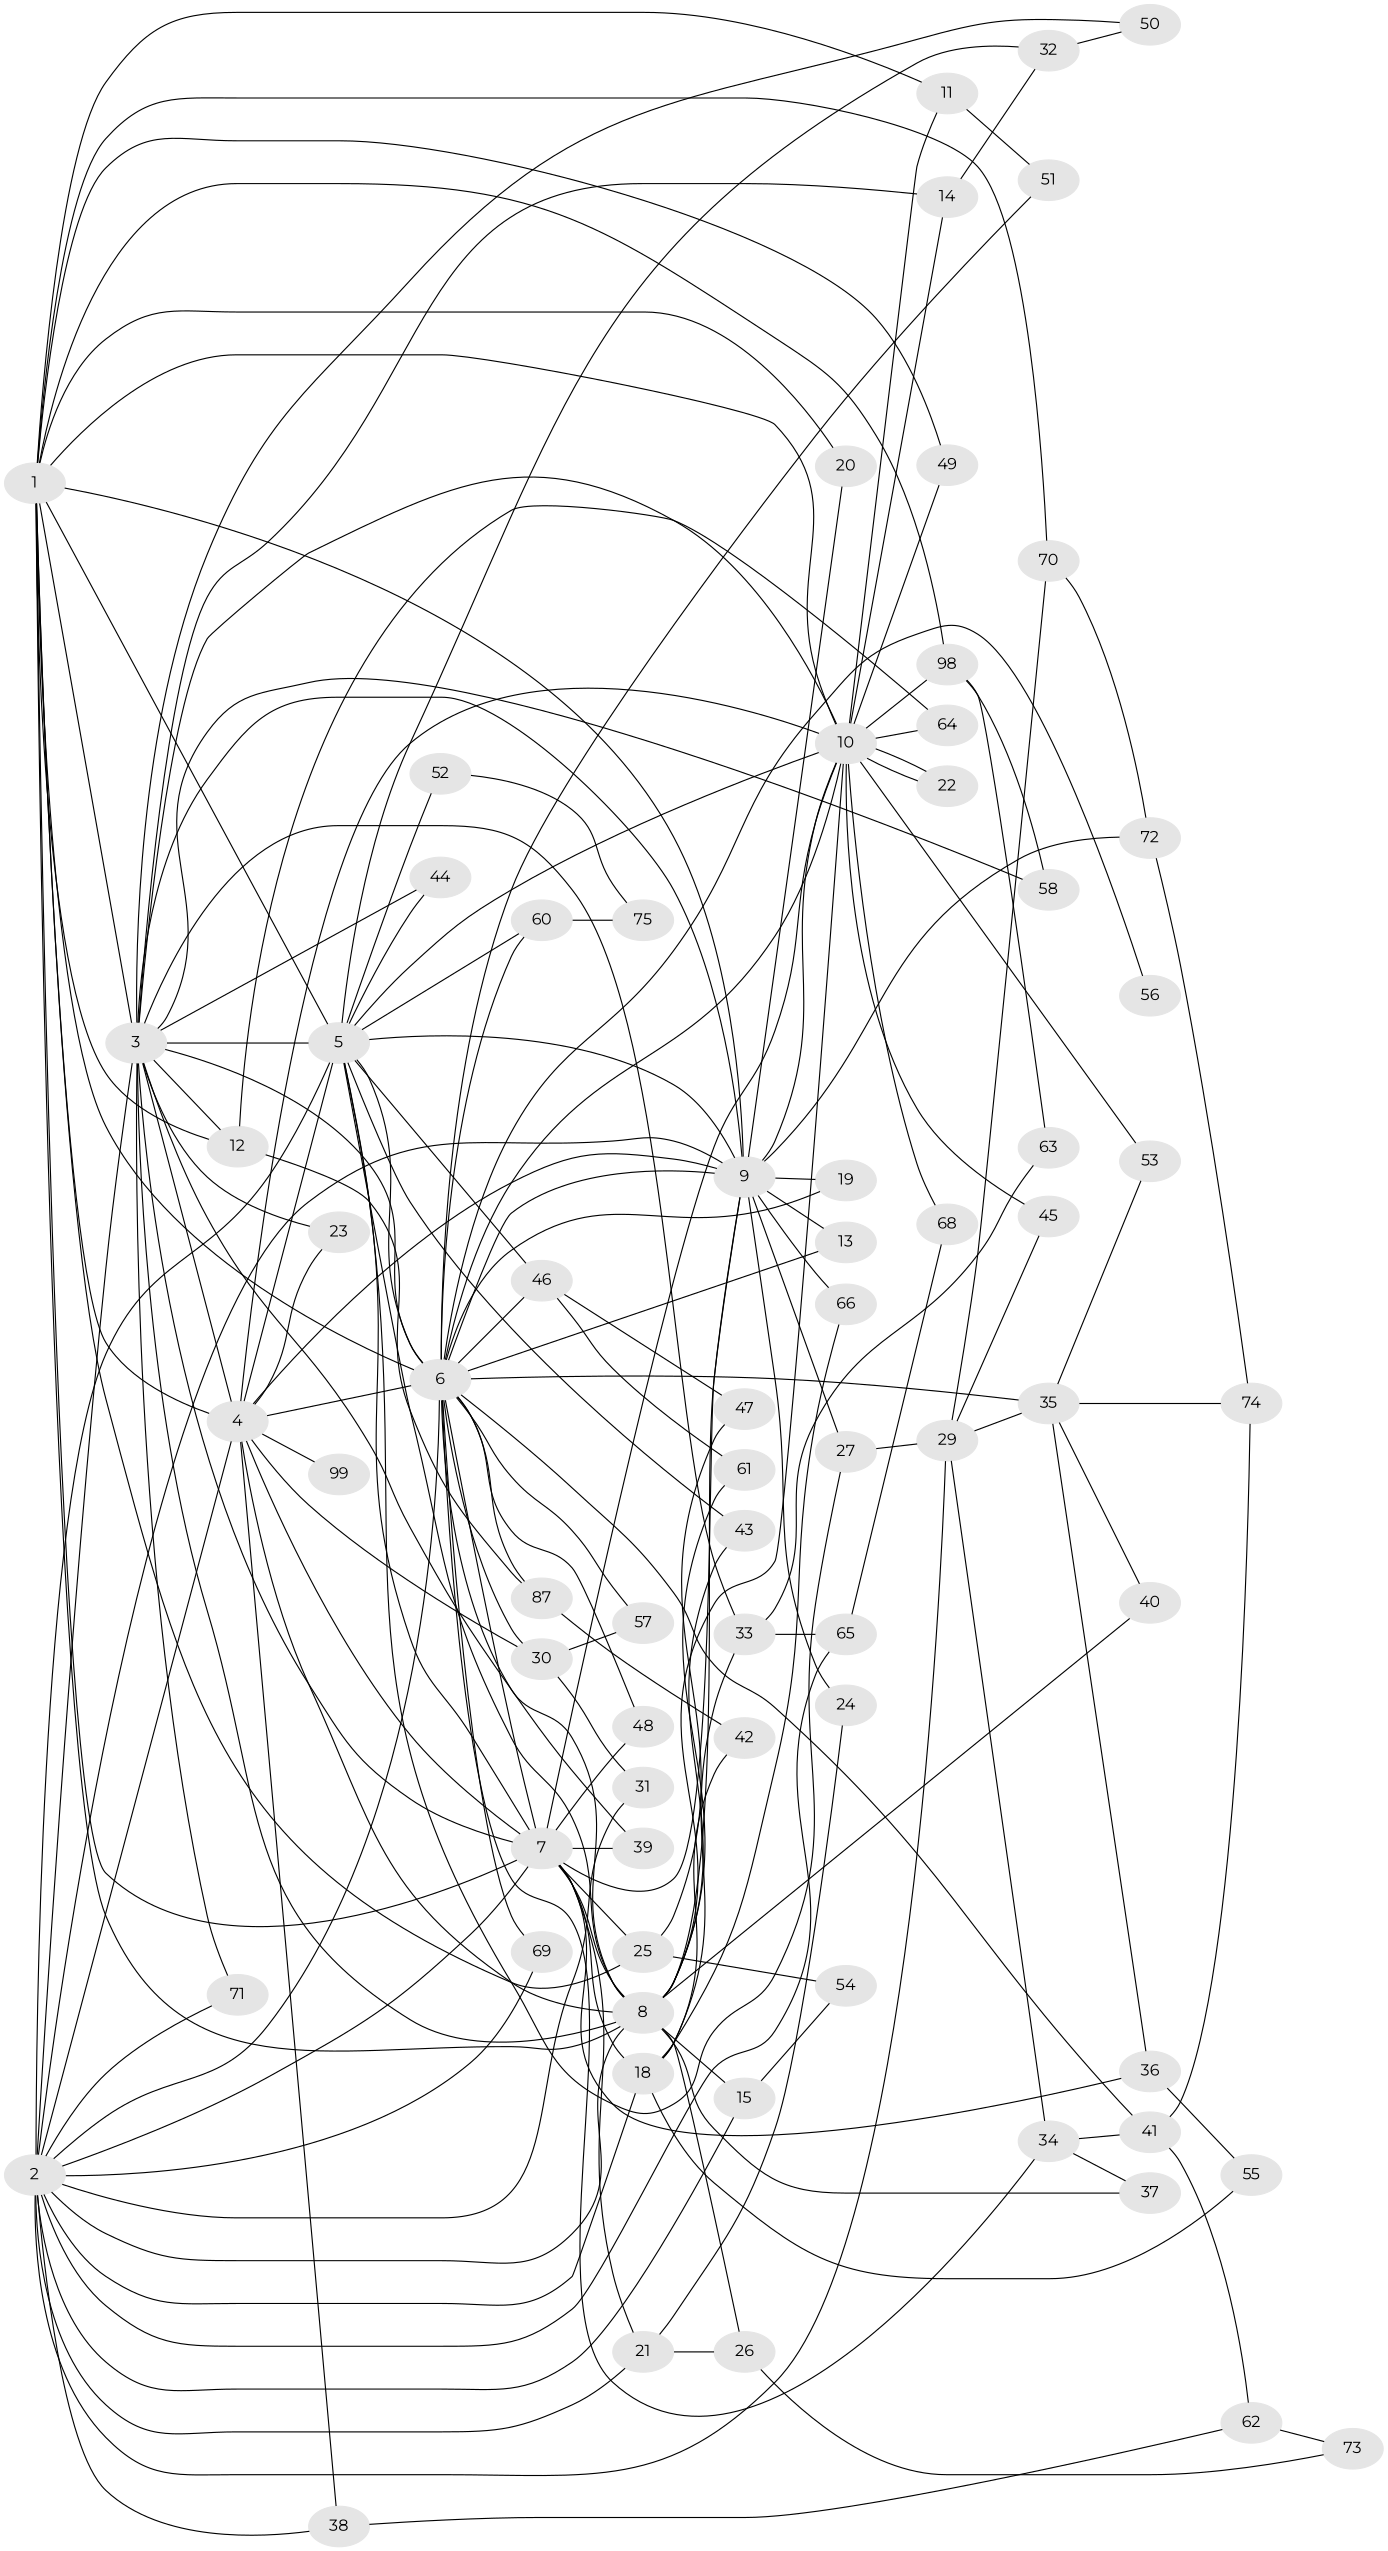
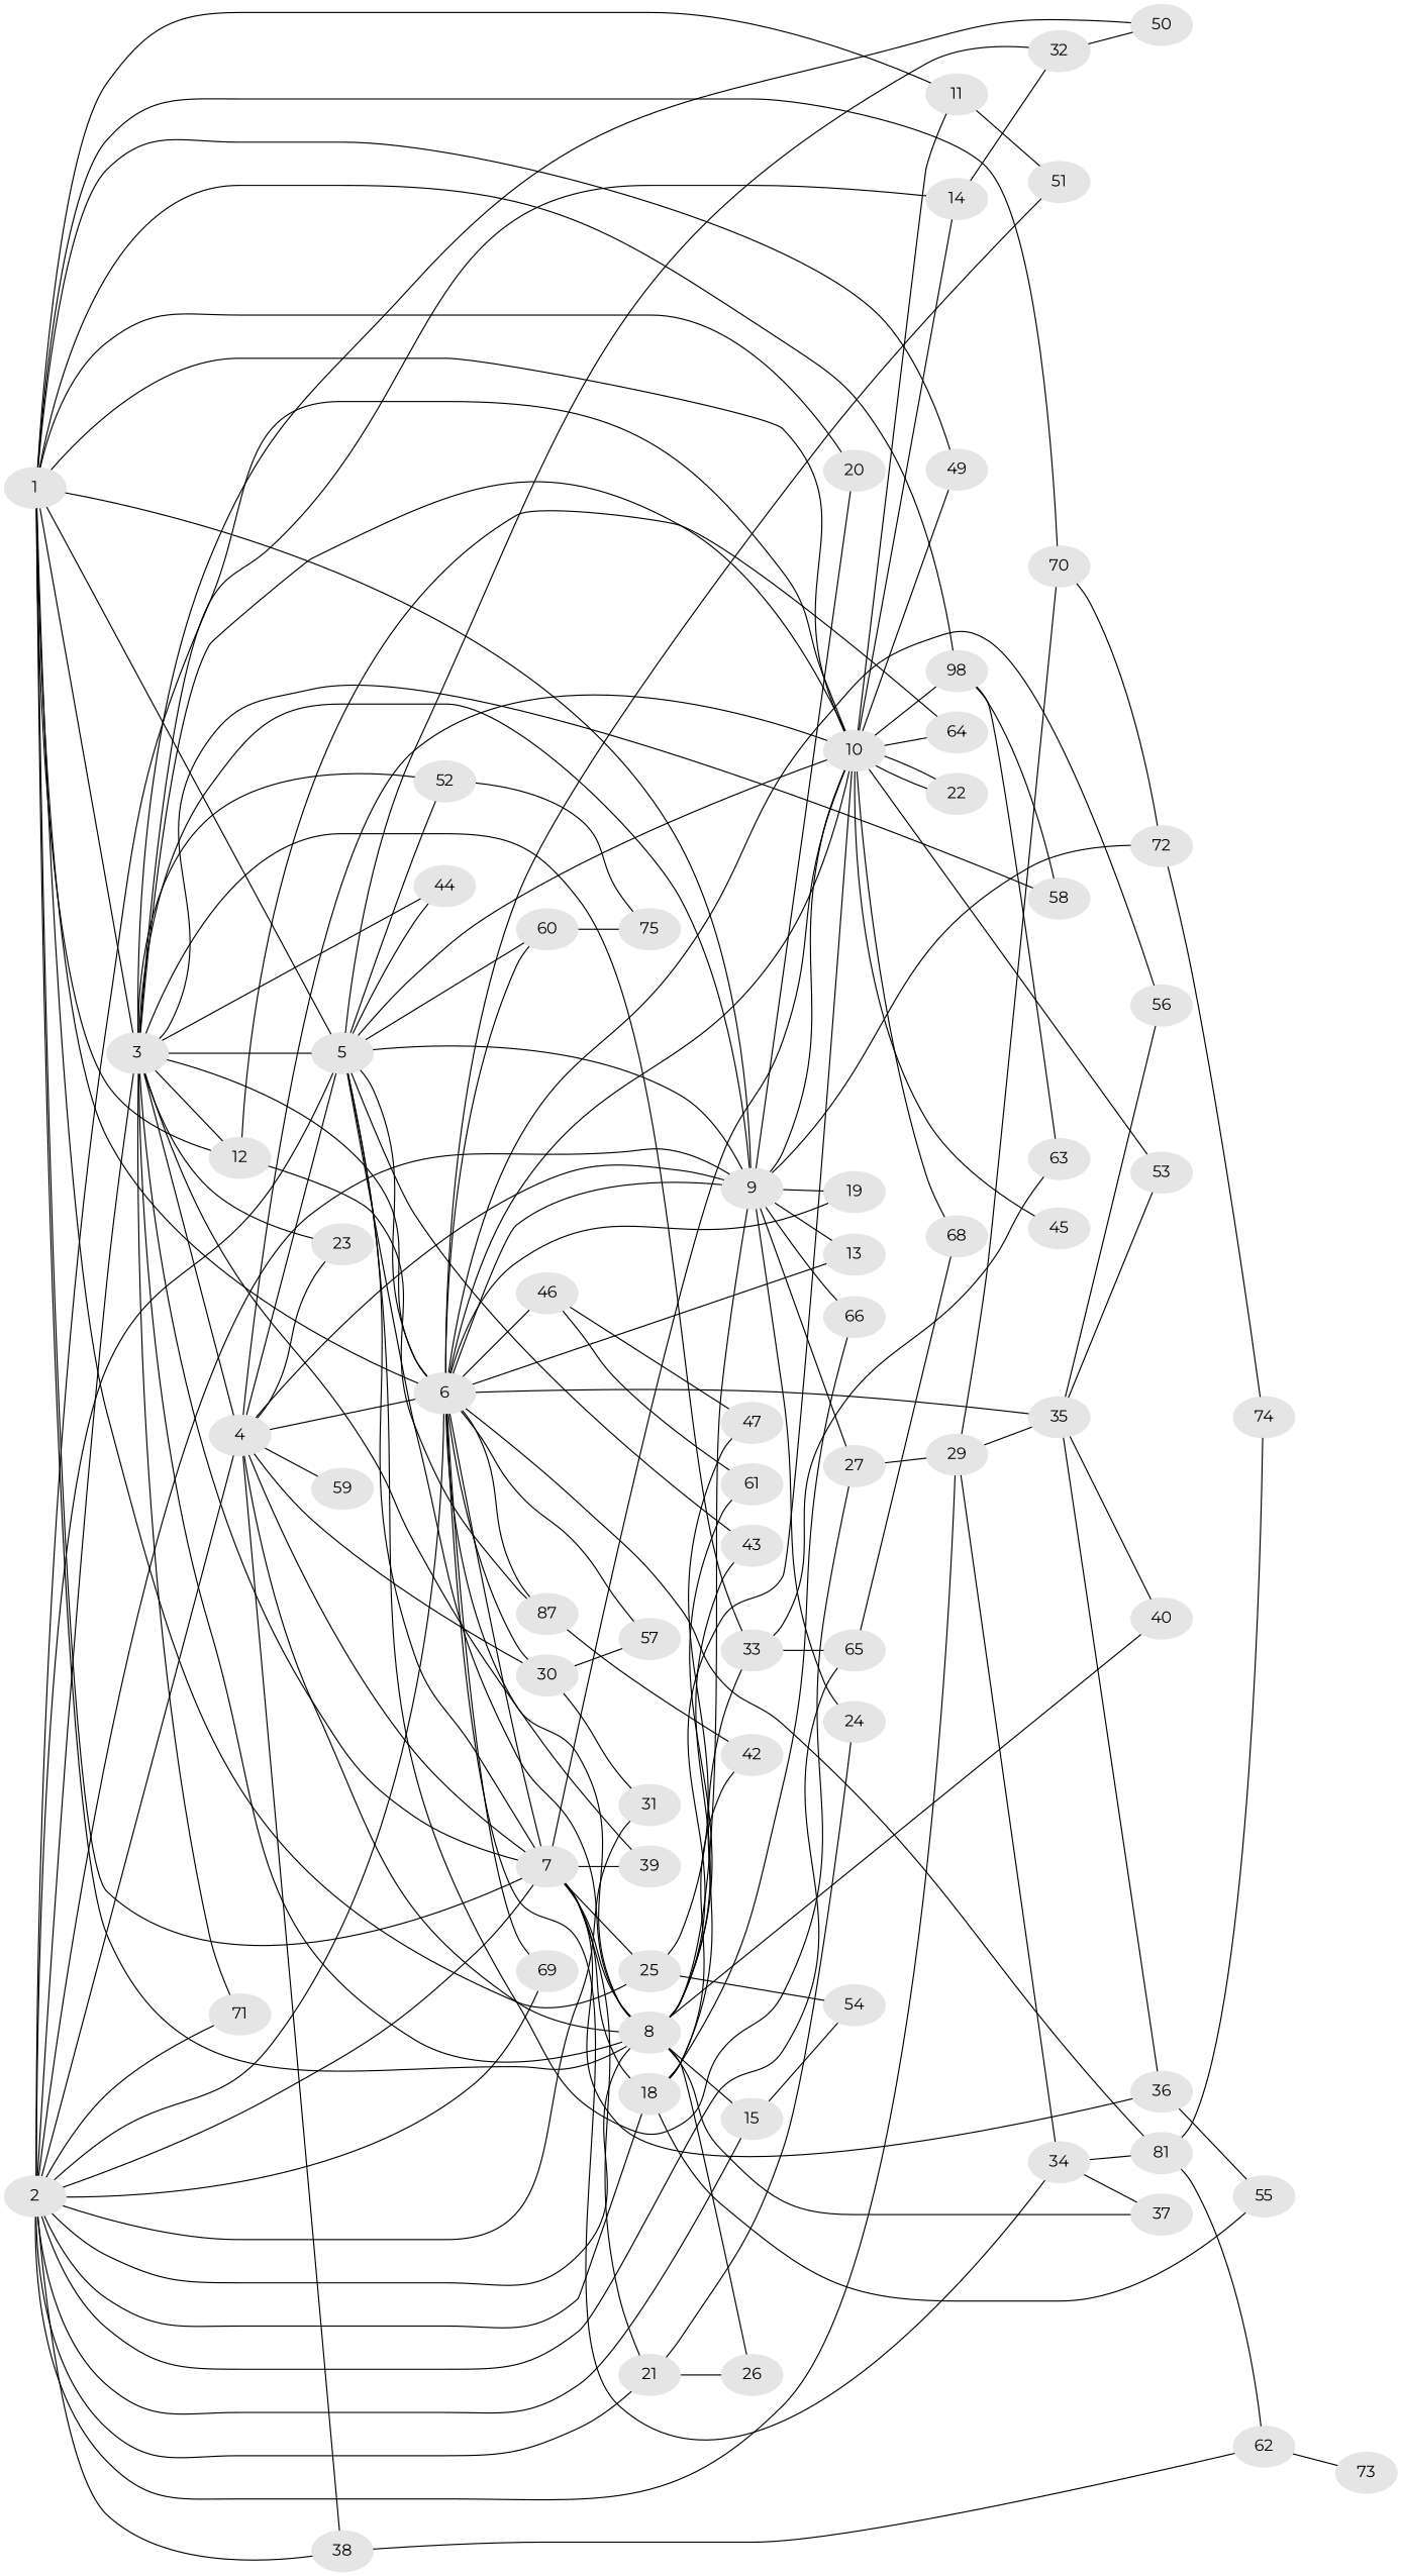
  graph {
    fontname=Montserrat
    rankdir=LR
    node [color=gray90 fontname=Montserrat style=filled]
    edge [fontname=Montserrat]
    1
    3
    4
    5
    6
    7
    8
    9
    10
    11
    12
    20
    25
    n14 [label=98]
    49
    70
    2
    15
    18
    21
    29
    31
    38
    65
    69
    71
    14
    23
    33
    39
    44
    50
    52
    58
    30
-   59 [label=99]
+   59
    27
    32
    43
    46
    60
    13
    n43 [label=87]
    19
    34
    35
-   41
-   48
+   41 [label=81]
    51
    56
    57
    36
    26
    37
    40
    61
    24
    66
    72
    22
    45
    53
    64
    68
    54
    47
    63
    42
    55
    62
    75
    74
    73
    1 -- 3
-   1 -- 4
    1 -- 5
    1 -- 6
    1 -- 7
    1 -- 8
    1 -- 9
    1 -- 10
    1 -- 11
    1 -- 12
    1 -- 20
    1 -- 25
    1 -- n14
    1 -- 49
    1 -- 70
    3 -- 4
    3 -- 5
    3 -- 6
    3 -- 7
    3 -- 8
    3 -- 9
    3 -- 10
    3 -- 12
    3 -- 71
    3 -- 14
    3 -- 23
    3 -- 33
    3 -- 39
    3 -- 44
    3 -- 50
+   3 -- 52
    3 -- 58
    4 -- 5
    4 -- 6
    4 -- 7
    4 -- 8
    4 -- 9
    4 -- 10
    4 -- 38
    4 -- 23
    4 -- 30
    4 -- 59
    5 -- 6
    5 -- 7
    5 -- 8
    5 -- 9
    5 -- 10
    5 -- 44
    5 -- 52
    5 -- 27
    5 -- 32
    5 -- 43
-   5 -- 46
    5 -- 60
    6 -- 7
    6 -- 8
    6 -- 9
    6 -- 10
    6 -- 69
    6 -- 30
    6 -- 46
    6 -- 60
    6 -- 13
    6 -- n43
    6 -- 19
    6 -- 34
    6 -- 35
    6 -- 41
-   6 -- 48
    6 -- 51
    6 -- 56
    6 -- 57
    7 -- 8
-   7 -- 9
    7 -- 10
    7 -- 25
    7 -- 18
    7 -- 21
    7 -- 39
-   7 -- 48
    7 -- 36
    8 -- 9
    8 -- 10
    8 -- 15
    8 -- 43
    8 -- 26
    8 -- 37
    8 -- 40
    8 -- 61
    9 -- 10
    9 -- 20
    9 -- 27
    9 -- 13
    9 -- 19
    9 -- 24
    9 -- 66
    9 -- 72
    10 -- 11
    10 -- n14
    10 -- 49
    10 -- 14
    10 -- 22
    10 -- 22
    10 -- 45
    10 -- 53
    10 -- 64
    10 -- 68
    11 -- 51
    12 -- n43
    12 -- 64
    25 -- 54
    25 -- 47
    n14 -- 58
    n14 -- 63
    70 -- 72
    2 -- 3
    2 -- 4
    2 -- 5
    2 -- 6
    2 -- 7
    2 -- 8
    2 -- 9
+   2 -- 10
    2 -- 15
    2 -- 18
    2 -- 21
    2 -- 29
    2 -- 31
    2 -- 38
    2 -- 65
    2 -- 69
    2 -- 71
    15 -- 54
    18 -- 33
    18 -- 66
    18 -- 42
    18 -- 55
    21 -- 26
    21 -- 24
    29 -- 70
    29 -- 34
    29 -- 35
-   29 -- 45
    38 -- 62
    65 -- 68
    14 -- 32
    33 -- 65
    33 -- 63
    52 -- 75
    30 -- 31
    30 -- 57
    27 -- 29
    32 -- 50
    46 -- 61
    46 -- 47
    60 -- 75
    n43 -- 42
    34 -- 41
    34 -- 37
-   35 -- 74
+   35 -- 56
    35 -- 36
    35 -- 40
    35 -- 53
    41 -- 62
    41 -- 74
    36 -- 55
-   26 -- 73
    72 -- 74
    62 -- 73
  }
